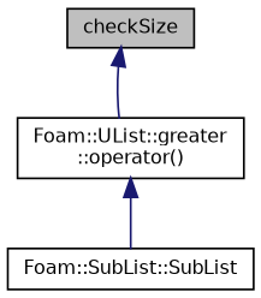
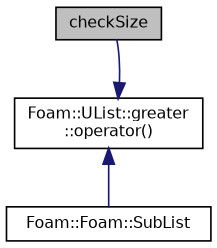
  digraph {
    rankdir=TB
    node [color=black fontname=Helvetica fontsize=10 shape=record]
    edge [color=midnightblue dir=back fontname=Helvetica fontsize=10 labelfontname=Helvetica labelfontsize=10 style=solid]
    n1 [fillcolor=grey75 fontcolor=black height=0.2 label=checkSize style=filled width=0.4]
    n2 [height=0.2 label="Foam::UList::greater\l::operator()" width=0.4]
-   n3 [height=0.2 label="Foam::SubList::SubList" width=0.4]
-   n1 -> n2
+   n3 [height=0.2 label="Foam::Foam::SubList" width=0.4]
+   n2 -> n1
    n2 -> n3
  }
